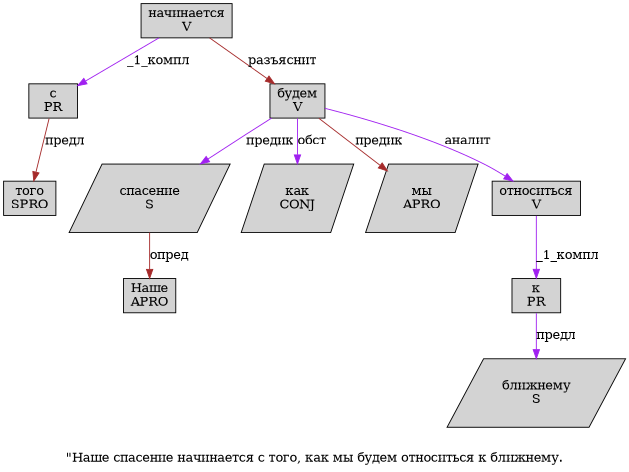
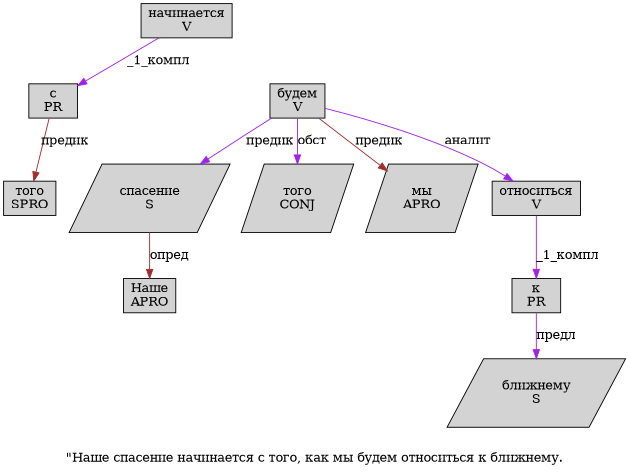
  digraph {
    label="\"Наше спасение начинается с того, как мы будем относиться к ближнему."
    node [fillcolor=lightgray penwidth=1 shape=box style=filled]
    edge [color=purple]
    n1 [label="Наше\nAPRO"]
    n2 [label="спасение\nS" shape=parallelogram]
    n3 [label="начинается\nV"]
    n4 [label="с\nPR"]
    n5 [label="будем\nV"]
    n6 [label="того\nSPRO"]
-   n7 [label="как\nCONJ" shape=parallelogram]
+   n7 [label="того\nCONJ" shape=parallelogram]
    n8 [label="мы\nAPRO" shape=parallelogram]
    n9 [label="относиться\nV"]
    n10 [label="к\nPR"]
    n11 [label="ближнему\nS" shape=parallelogram]
    n2 -> n1 [color=brown label="опред"]
    n3 -> n4 [label="_1_компл"]
-   n3 -> n5 [color=brown label="разъяснит"]
-   n4 -> n6 [color=brown label="предл"]
+   n4 -> n6 [color=brown label="предик"]
    n5 -> n2 [label="предик"]
    n5 -> n7 [label="обст"]
    n5 -> n8 [color=brown label="предик"]
    n5 -> n9 [label="аналит"]
    n9 -> n10 [label="_1_компл"]
    n10 -> n11 [label="предл"]
  }
